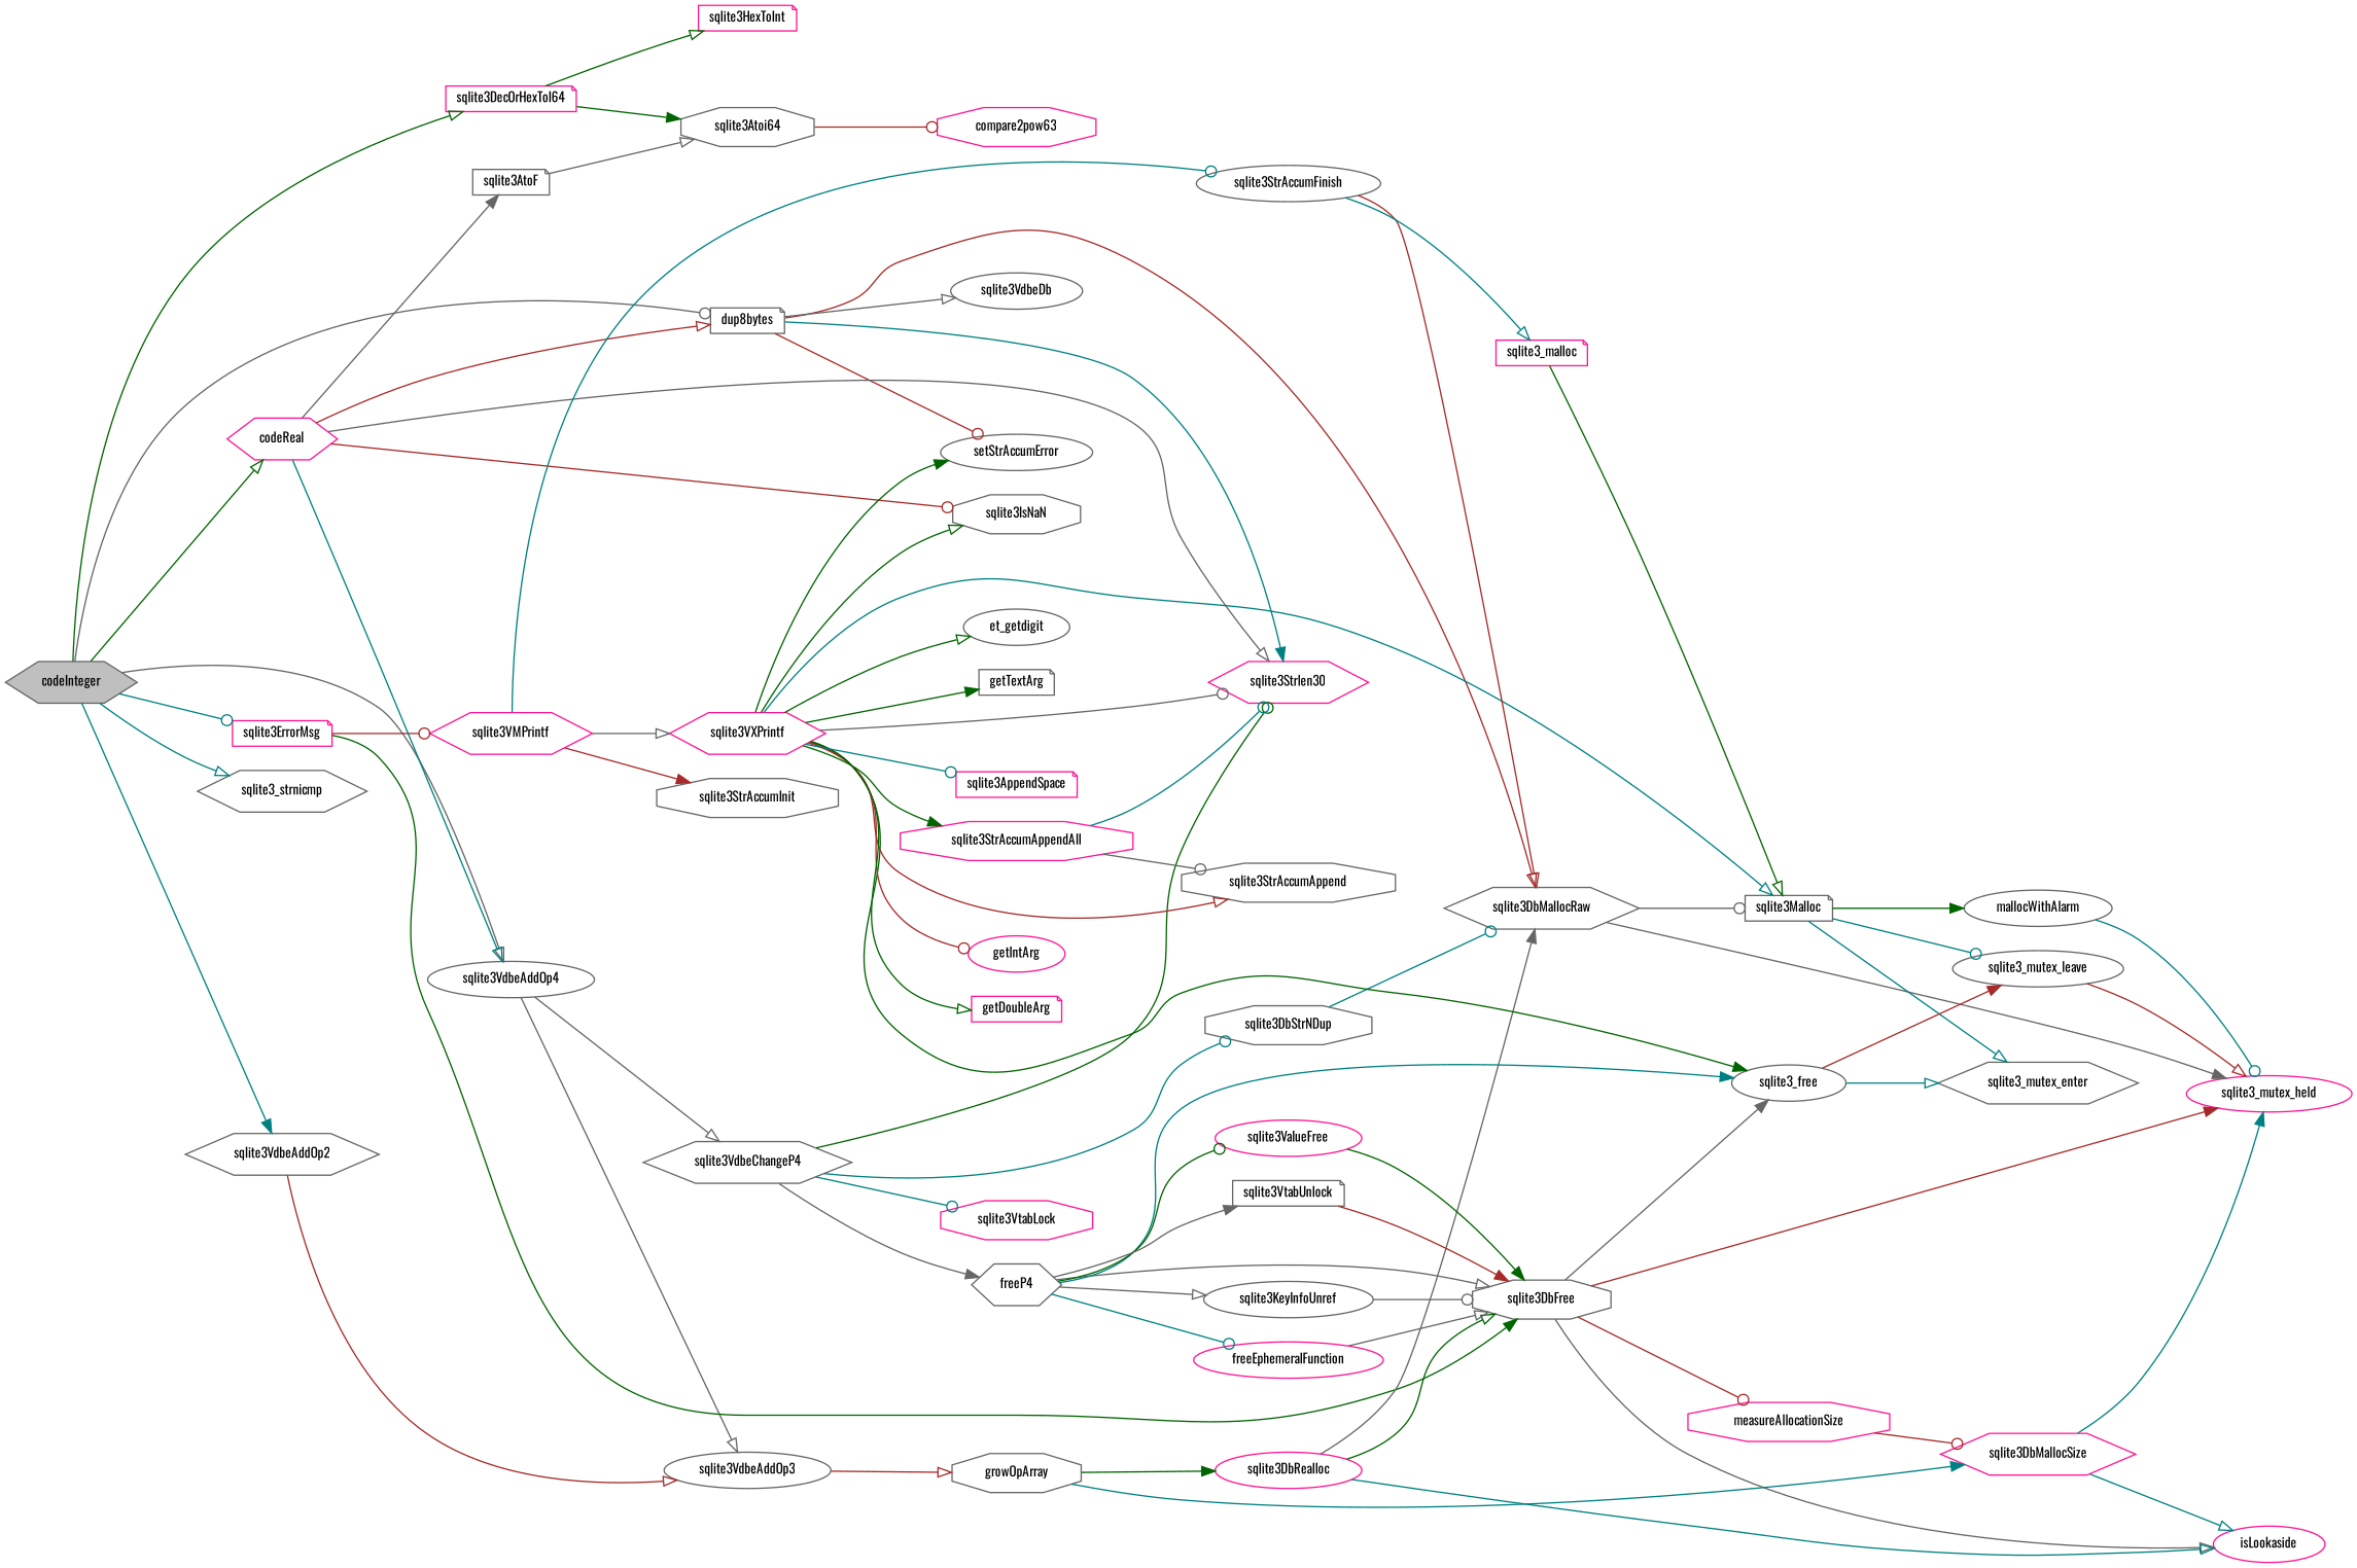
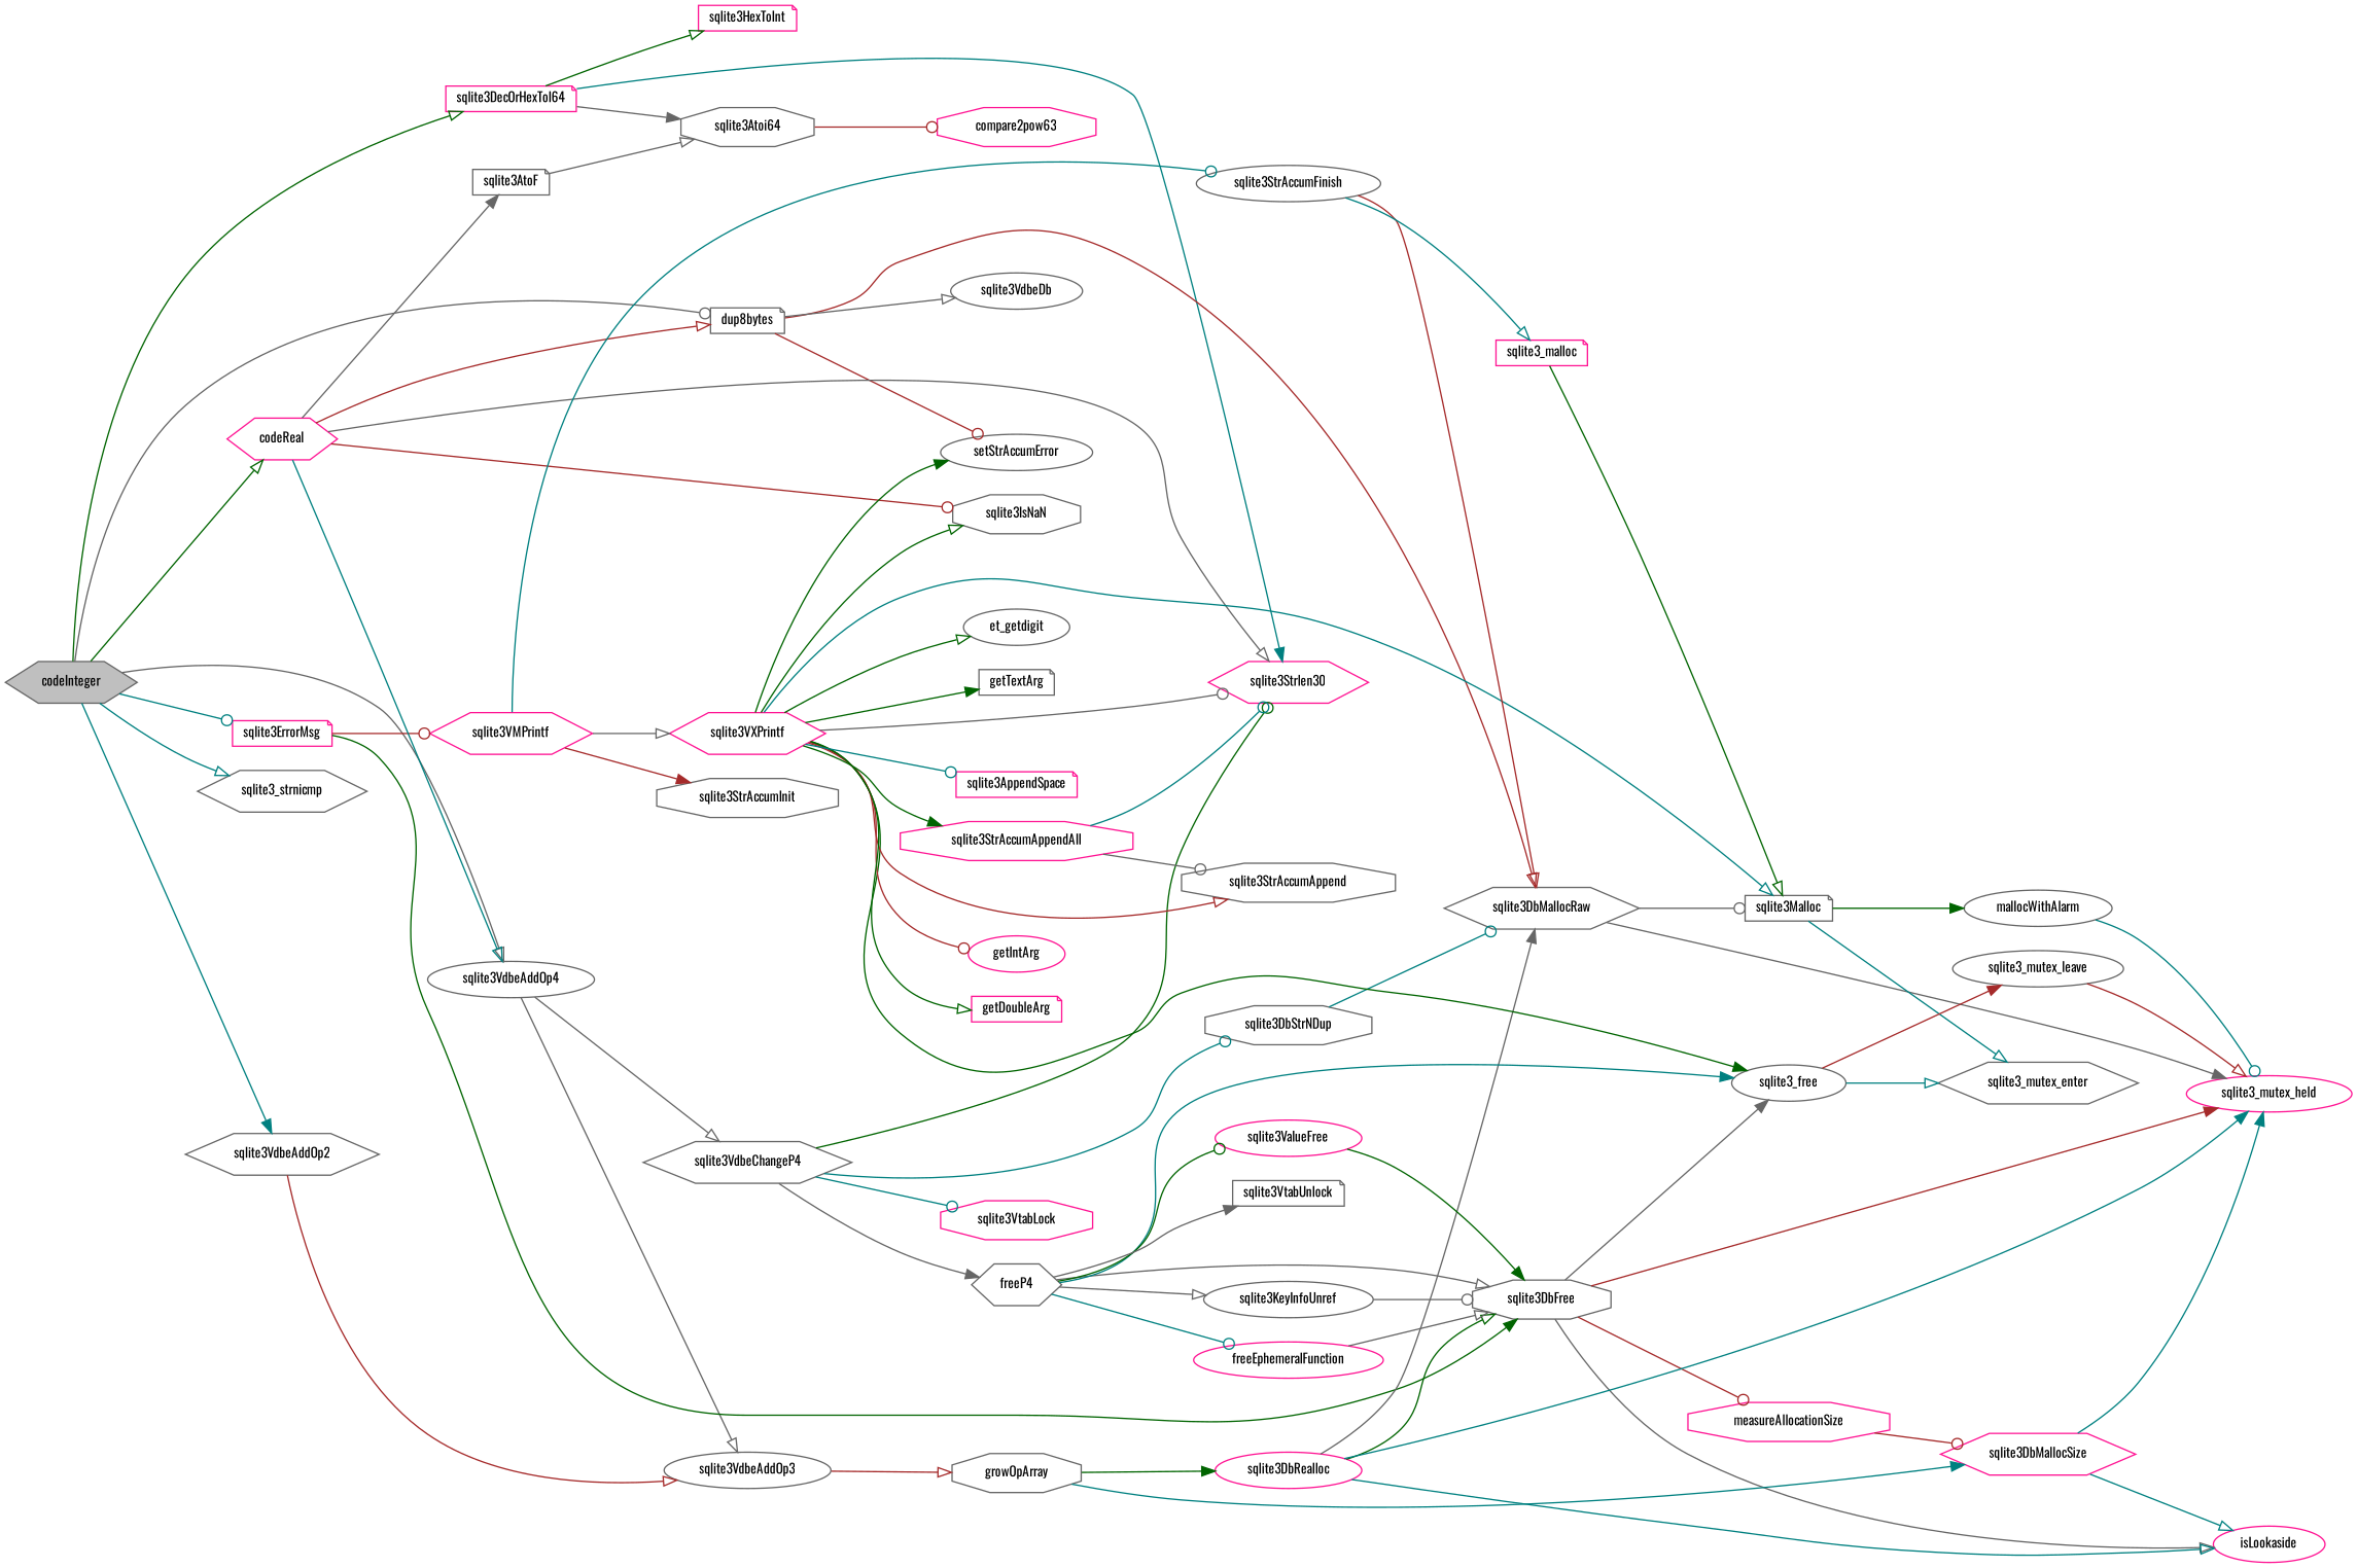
  digraph {
    fontname=Oswald
    rankdir=LR
    node [color=gray40 fillcolor=white fontname=Oswald fontsize=10 shape=ellipse style=filled]
    edge [arrowhead=onormal color=teal fontname=Oswald fontsize=10 labelfontname=FreeSans labelfontsize=10 style=solid]
    n1 [fillcolor=grey75 fontcolor=black height=0.2 label=codeInteger shape=hexagon width=0.4]
    n2 [height=0.2 label=sqlite3VdbeAddOp2 shape=hexagon width=0.4]
    n3 [color=deeppink height=0.2 label=sqlite3DecOrHexToI64 shape=note width=0.4]
    n4 [height=0.2 label=dup8bytes shape=note width=0.4]
    n5 [height=0.2 label=sqlite3VdbeAddOp4 width=0.4]
    n6 [color=deeppink height=0.2 label=sqlite3ErrorMsg shape=note width=0.4]
    n7 [height=0.2 label=sqlite3_strnicmp shape=hexagon width=0.4]
    n8 [color=deeppink height=0.2 label=codeReal shape=hexagon width=0.4]
    n9 [height=0.2 label=sqlite3VdbeAddOp3 width=0.4]
    n10 [color=deeppink height=0.2 label=sqlite3HexToInt shape=note width=0.4]
    n11 [height=0.2 label=sqlite3Atoi64 shape=octagon width=0.4]
    n12 [color=deeppink height=0.2 label=sqlite3Strlen30 shape=hexagon width=0.4]
    n13 [height=0.2 label=sqlite3DbMallocRaw shape=hexagon width=0.4]
    n14 [height=0.2 label=sqlite3VdbeDb width=0.4]
    n15 [height=0.2 label=setStrAccumError width=0.4]
    n16 [height=0.2 label=sqlite3VdbeChangeP4 shape=hexagon width=0.4]
    n17 [height=0.2 label=sqlite3DbFree shape=octagon width=0.4]
    n18 [color=deeppink height=0.2 label=sqlite3VMPrintf shape=hexagon width=0.4]
    n19 [height=0.2 label=sqlite3IsNaN shape=octagon width=0.4]
    n20 [height=0.2 label=sqlite3AtoF shape=note width=0.4]
    n21 [height=0.2 label=growOpArray shape=octagon width=0.4]
    n22 [color=deeppink height=0.2 label=sqlite3DbRealloc width=0.4]
    n23 [color=deeppink height=0.2 label=sqlite3DbMallocSize shape=hexagon width=0.4]
    n24 [color=deeppink height=0.2 label=sqlite3_mutex_held width=0.4]
    n25 [color=deeppink height=0.2 label=isLookaside width=0.4]
    n26 [height=0.2 label=sqlite3Malloc shape=note width=0.4]
    n27 [color=deeppink height=0.2 label=measureAllocationSize shape=octagon width=0.4]
    n28 [height=0.2 label=sqlite3_free width=0.4]
    n29 [height=0.2 label=sqlite3_mutex_enter shape=hexagon width=0.4]
    n30 [height=0.2 label=mallocWithAlarm width=0.4]
    n31 [height=0.2 label=sqlite3_mutex_leave width=0.4]
    n32 [color=deeppink height=0.2 label=compare2pow63 shape=octagon width=0.4]
    n33 [height=0.2 label=freeP4 shape=hexagon width=0.4]
    n34 [color=deeppink height=0.2 label=sqlite3VtabLock shape=octagon width=0.4]
    n35 [height=0.2 label=sqlite3DbStrNDup shape=octagon width=0.4]
    n36 [height=0.2 label=sqlite3KeyInfoUnref width=0.4]
    n37 [color=deeppink height=0.2 label=freeEphemeralFunction width=0.4]
    n38 [color=deeppink height=0.2 label=sqlite3ValueFree width=0.4]
    n39 [height=0.2 label=sqlite3VtabUnlock shape=note width=0.4]
    n40 [height=0.2 label=sqlite3StrAccumInit shape=octagon width=0.4]
    n41 [color=deeppink height=0.2 label=sqlite3VXPrintf shape=hexagon width=0.4]
    n42 [height=0.2 label=sqlite3StrAccumFinish width=0.4]
    n43 [height=0.2 label=sqlite3StrAccumAppend shape=octagon width=0.4]
    n44 [color=deeppink height=0.2 label=getIntArg width=0.4]
    n45 [color=deeppink height=0.2 label=getDoubleArg shape=note width=0.4]
    n46 [height=0.2 label=et_getdigit width=0.4]
    n47 [height=0.2 label=getTextArg shape=note width=0.4]
    n48 [color=deeppink height=0.2 label=sqlite3StrAccumAppendAll shape=octagon width=0.4]
    n49 [color=deeppink height=0.2 label=sqlite3AppendSpace shape=note width=0.4]
    n50 [color=deeppink height=0.2 label=sqlite3_malloc shape=note width=0.4]
    n1 -> n2 [arrowhead=normal]
    n1 -> n3 [color=darkgreen]
    n1 -> n4 [arrowhead=odot color=gray40]
    n1 -> n5 [color=gray40]
    n1 -> n6 [arrowhead=odot]
    n1 -> n7
    n1 -> n8 [color=darkgreen]
    n2 -> n9 [color=brown]
    n3 -> n10 [color=darkgreen]
-   n3 -> n11 [arrowhead=normal color=darkgreen]
-   n4 -> n12 [arrowhead=normal]
+   n3 -> n11 [arrowhead=normal color=gray40]
+   n3 -> n12 [arrowhead=normal]
    n4 -> n13 [color=brown]
    n4 -> n14 [color=gray40]
    n4 -> n15 [arrowhead=odot color=brown]
    n5 -> n9 [color=gray40]
    n5 -> n16 [color=gray40]
    n6 -> n17 [arrowhead=normal color=darkgreen]
    n6 -> n18 [arrowhead=odot color=brown]
    n8 -> n4 [color=brown]
    n8 -> n5
    n8 -> n12 [color=gray40]
    n8 -> n19 [arrowhead=odot color=brown]
    n8 -> n20 [arrowhead=normal color=gray40]
    n9 -> n21 [color=brown]
    n11 -> n32 [arrowhead=odot color=brown]
    n13 -> n24 [arrowhead=normal color=gray40]
    n13 -> n26 [arrowhead=odot color=gray40]
    n16 -> n12 [arrowhead=odot color=darkgreen]
    n16 -> n33 [arrowhead=normal color=gray40]
    n16 -> n34 [arrowhead=odot]
    n16 -> n35 [arrowhead=odot]
    n17 -> n24 [arrowhead=normal color=brown]
    n17 -> n25 [color=gray40]
    n17 -> n27 [arrowhead=odot color=brown]
    n17 -> n28 [arrowhead=normal color=gray40]
    n18 -> n40 [arrowhead=normal color=brown]
    n18 -> n41 [color=gray40]
    n18 -> n42 [arrowhead=odot]
    n20 -> n11 [color=gray40]
    n21 -> n22 [arrowhead=normal color=darkgreen]
    n21 -> n23 [arrowhead=normal]
    n22 -> n13 [arrowhead=normal color=gray40]
    n22 -> n17 [color=darkgreen]
+   n22 -> n24 [arrowhead=normal]
    n22 -> n25
    n23 -> n24 [arrowhead=normal]
    n23 -> n25
    n26 -> n29
    n26 -> n30 [arrowhead=normal color=darkgreen]
-   n26 -> n31 [arrowhead=odot]
    n27 -> n23 [arrowhead=odot color=brown]
    n28 -> n29
    n28 -> n31 [arrowhead=normal color=brown]
    n30 -> n24 [arrowhead=odot]
    n31 -> n24 [color=brown]
    n33 -> n17 [color=gray40]
    n33 -> n28 [arrowhead=normal]
    n33 -> n36 [color=gray40]
    n33 -> n37 [arrowhead=odot]
    n33 -> n38 [arrowhead=odot color=darkgreen]
    n33 -> n39 [arrowhead=normal color=gray40]
    n35 -> n13 [arrowhead=odot]
    n36 -> n17 [arrowhead=odot color=gray40]
    n37 -> n17 [color=gray40]
    n38 -> n17 [arrowhead=normal color=darkgreen]
-   n39 -> n17 [arrowhead=normal color=brown]
    n41 -> n12 [arrowhead=odot color=gray40]
    n41 -> n15 [arrowhead=normal color=darkgreen]
    n41 -> n19 [color=darkgreen]
    n41 -> n26
    n41 -> n28 [arrowhead=normal color=darkgreen]
    n41 -> n43 [color=brown]
    n41 -> n44 [arrowhead=odot color=brown]
    n41 -> n45 [color=darkgreen]
    n41 -> n46 [color=darkgreen]
    n41 -> n47 [arrowhead=normal color=darkgreen]
    n41 -> n48 [arrowhead=normal color=darkgreen]
    n41 -> n49 [arrowhead=odot]
    n42 -> n13 [color=brown]
    n42 -> n50
    n48 -> n12 [arrowhead=odot]
    n48 -> n43 [arrowhead=odot color=gray40]
    n50 -> n26 [color=darkgreen]
  }
